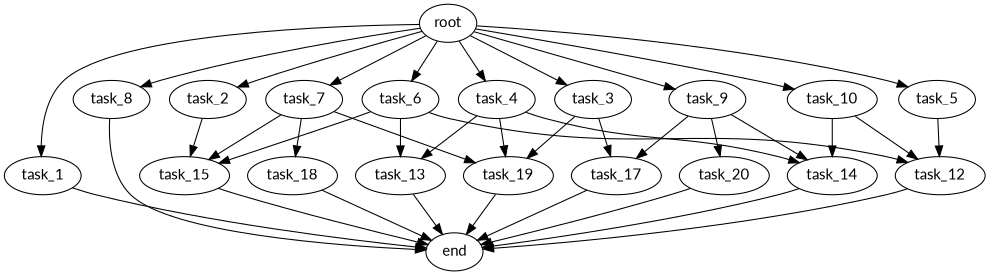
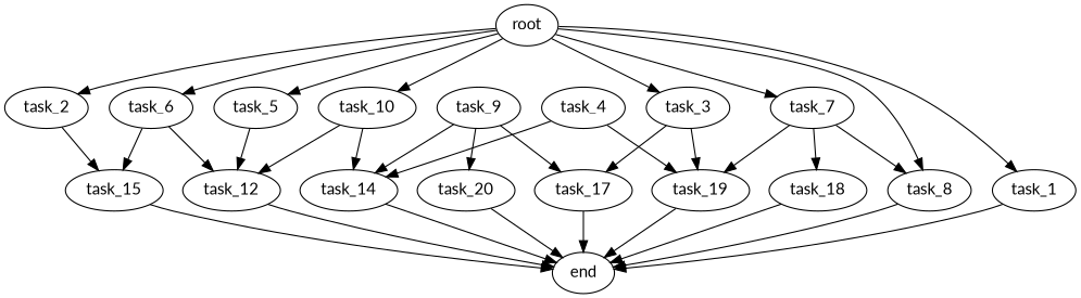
  digraph {
    fontname=Lato
    node [fontname=Lato]
    edge [fontname=Lato]
    root
    task_1
    task_2
    task_3
    task_4
    task_5
    task_6
    task_7
    task_8
    task_9
    task_10
    end
    task_15
    task_17
    task_19
-   task_13
    task_14
    task_12
    task_18
    task_20
    root -> task_1
    root -> task_2
    root -> task_3
-   root -> task_4
    root -> task_5
    root -> task_6
    root -> task_7
    root -> task_8
-   root -> task_9
    root -> task_10
    task_1 -> end
    task_2 -> task_15
    task_3 -> task_17
    task_3 -> task_19
    task_4 -> task_19
-   task_4 -> task_13
    task_4 -> task_14
    task_5 -> task_12
    task_6 -> task_15
-   task_6 -> task_13
    task_6 -> task_12
-   task_7 -> task_15
+   task_7 -> task_8
    task_7 -> task_19
    task_7 -> task_18
    task_8 -> end
    task_9 -> task_17
    task_9 -> task_14
    task_9 -> task_20
    task_10 -> task_14
    task_10 -> task_12
    task_15 -> end
    task_17 -> end
    task_19 -> end
-   task_13 -> end
    task_14 -> end
    task_12 -> end
    task_18 -> end
    task_20 -> end
  }
